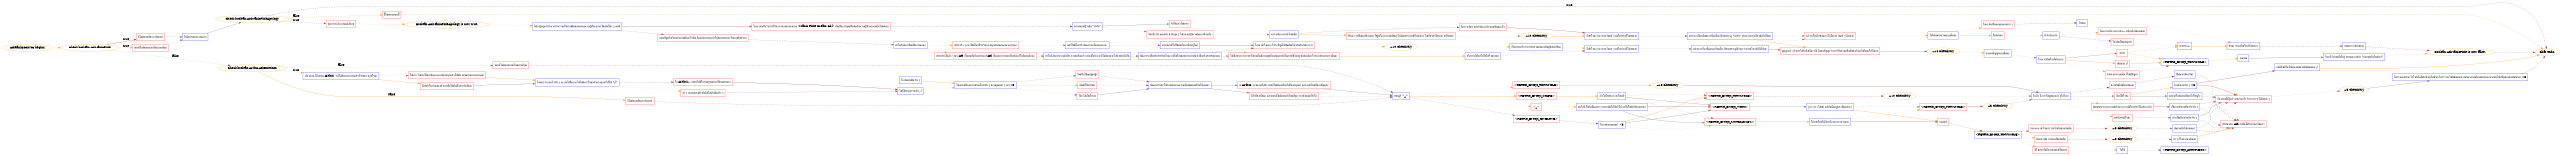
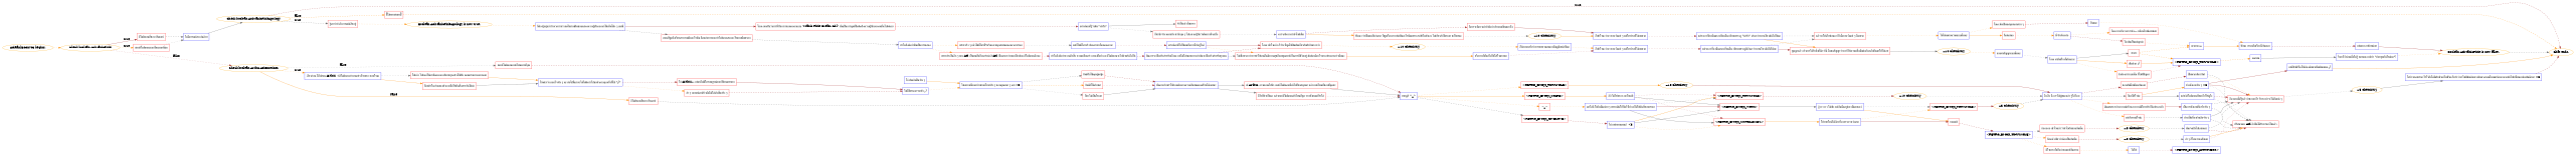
  digraph {
    rankdir=LR
    node [color=red shape=box]
    edge [color=darkorange style=dotted]
    "AoiRank3Convo3 begins." [color=orange shape=""]
    n2 [color=orange label="Check boolean AoiManicPixie" shape=""]
    n3 [label="ชอบอิโมติคอนแบบไหนมากที่สุด"]
    n4 [label="อิโมติคอนที่ชอบ เริ่มเลย!"]
    n5 [color=orange label="Check boolean ArthurAoiEmoticon" shape=""]
    n6 [color=blue label="ไม่มีอารมณ์จะเล่นด้วย"]
    n7 [color=blue label="เดี๋ยวก่อน นี่ไปสอน Arthur ว่าอีโมติคอนทำงานอย่างไรเหรอ ขอบใจนะ"]
    n8 [label="ชอบอิโมติคอนแบบไหนมากที่สุด"]
    n9 [label="อิโมติคอนที่ชอบ เริ่มเลย!"]
    n10 [color=orange label="Check boolean AoiManicPixieApology" shape=""]
    n11 [label="ใช่แล้ว ไปบอกให้เขานั่งลงและอธิบายทุกอย่างให้ฟัง ตอนแรกเขางงมากเลย"]
    n12 [label="ก็แค่ทำในส่วนของตัวเองเพื่อให้ทีมสื่อสารกันได้น่ะ"]
    n13 [color=blue label="ทายดูสิ ^_^"]
    "Chat ends." [color=orange shape=""]
    n15 [label="รู้เลยว่ากำลังอารมณ์เสียอยู่"]
    n16 [label="[ไม่ตอบสนอง]"]
    n17 [color=blue label="โอ้พระเจ้า ขอบใจจริง ๆ นะ ต่อไปนี้เขาจะได้ไม่คิดว่าไปขอท้าดวลทุกครั้งที่ใช้ \";)\""]
    n18 [label="<RETRO_EMOJI_GIVELOVE>"]
    n19 [label="^_^"]
    n20 [label="<RETRO_EMOJI_STARE>"]
    n21 [label="<RETRO_EMOJI_TINYSMILE>"]
    n22 [color=orange label="Boolean AoiManicPixieApology is now true." shape=""]
    n23 [label="ฮ่า ๆ บอกหน่อยสิว่ามันไม่ได้เกิดขึ้นจริง ๆ"]
    n24 [label="โอ้ Arthur... แต่คงไม่มีใครสมบูรณ์แบบไปหมดหรอก"]
    n25 [color=blue label="ไม่ แต่ขอบคุณนะ! <3"]
    n26 [color=blue label="เดาได้ดี ใช้อันนั้นบ่อย ๆ เพราะมันใช้ได้ทั่วไป แต่ไม่ใช่อันที่ชอบหรอก"]
    n27 [color=blue label="อิอิ ไม่ใช่หรอก เดาใหม่สิ"]
    n28 [color=orange label="+15 Chemistry" shape=""]
    n29 [color=blue label="ก็ต้องรู้อยู่แล้วสิ พวกเราสาวสดใสชวนฝันชอบแสดงความรู้สึกออกมาให้เห็นโต้ง ๆ เลยนี่"]
    n30 [color=blue label="ไม่มีใครนอกจากตัว ;)"]
    n31 [label="<RETRO_EMOJI_WINK>"]
    n32 [label="<RETRO_EMOJI_SUNGLASSES>"]
    n33 [label="<RETRO_EMOJI_TINYSMILE>"]
    n34 [color=blue label="ดิ๊ง ดิ๊ง ดิ๊ง เราได้ผู้ชนะแล้ว รู้ได้ไงอะ"]
    n35 [label="โอเค ยอมรับว่าการที่เรียกการแสดงออกแบบ \"Manic Pixie Dream Girl\" นั่นเป็นการพูดที่ลืมคิดถึงความรู้สึกของคนอื่นไปหน่อย"]
    n36 [label="ตอนที่พูดถึงเรียกสาวชวนฝันอะไรนั่น คือแค่อยากบอกว่าไม่ต้องแสดงอะไรแบบนั้นหรอก"]
    n37 [color=blue label="โอ้ มันเกิดขึ้นจริง ๆ"]
    n38 [color=blue label="ไม่อยากเชื่อเลยว่าเขาขอโทษจริง ๆ ขอบคุณมาก ๆ เลย <3"]
    n39 [color=blue label="อู้วววววว ไม่เชิง แต่อันนั้นอยู่แถวนั้นแหละ!"]
    n40 [color=blue label="ให้ทายใหม่ได้อีกครั้ง เพราะเราเจ๋งมาก"]
    n41 [color=orange label="+10 Chemistry" shape=""]
    n42 [label="ชอบอันนี้เหมือนกันเลย"]
    n43 [label="มันผสมระหว่างความน่ารักและความมีไหวพริบได้อย่างลงตัว"]
    n44 [label="แค่สังหรณ์ใจน่ะ"]
    n45 [label="ก็แค่ใส่ใจน่ะ"]
    n46 [color=blue label="อย่างน้อยก็รู้ว่ามัน \"น่ารัก\""]
    n47 [color=blue label="ทำไมถึงคิดว่านั่นเป็นการแสดง"]
    n48 [label="โอ้ย ไม่เป็นไรเลย"]
    n49 [label="ยินดีรับใช้คุณผู้หญิง"]
    n50 [label="ยินดีที่ได้ช่วยนะ"]
    n51 [label="ยอมแพ้"]
    n52 [label="<RETRO_EMOJI_TINYSMILE>"]
    n53 [color=blue label="เป็นพวกเดียวกัน!"]
    n54 [color=blue label="เป็นการสังเกตที่น่ารักจริง ๆ"]
    n55 [color=blue label="ช่างเป็นเรื่องเร้นลับจริง ๆ"]
    n56 [color=blue label="ช่างสังเกตจริง ๆ <3"]
    n57 [color=blue label="แค่ส่งอิโมติคอนที่ชอบไปให้ดูไง"]
    n58 [label="ก็น่ารักจริง หมายถึง น่ารักสุด ๆ ไปเลย แค่รู้สึกว่ามันยากที่จะเชื่อ"]
    n59 [label="จับได้แล้วงั้นเหรอ"]
    n60 [label="เพราะจริง ๆ แล้วไม่มีใครที่ร่าเริงและสนุกสนานตลอดเวลาหรอก"]
    n61 [label="เพราะข้างในลึก ๆ ของ Aoi เป็นคนที่แข็งแกร่งน่ะสิ Aoi เป็นมากกว่าเพลงป็อปและอีโมติคอนอีกนะ"]
    n62 [color=blue label="นั่นอาจช่วยเราให้รอดพ้นจากความสับสนตลอดชีวิตได้เลยนะ"]
    n63 [color=blue label="<RETRO_EMOJI_TINYSMILE>"]
    n64 [color=orange label="+5 Chemistry" shape=""]
    n65 [label="อืม ตอนนี้ก็รู้แล้วว่าชอบอะไร รับรองว่าจะไม่ลืมแน่ ๆ"]
    n66 [label="ปริศนาของ Aoi อีกชิ้นได้รับการแก้ไขแล้ว"]
    n67 [color=blue label="แต่ก็ยังมีเรื่องให้ต้องค้นหาเพิ่มเติมเสมอ ;)"]
    n68 [color=blue label="ควรจะตีความว่ายังไงดีเนี่ย"]
    n69 [color=blue label="แต่ก็ไม่มีใครจริงจังและน่าเบื่อตลอดเวลา"]
    n70 [color=blue label="ทำไมถึงคิดว่าความลึกซึ้ง ความแข็งแกร่ง เพลงป็อป และอิโมติคอนจะไปด้วยกันไม่ได้"]
    n71 [label="ดีใจที่ช่วยได้นะ แล้วชอบอีโมติคอนตัวไหนที่สุด จากทั้งหมดที่จำได้"]
    n72 [label="เฮ้ Arthur อาจพลาดไปบ้าง แต่อิโมติคอนที่ส่งไปก็น่าสนุกนะ แล้วแบบไหนที่ชอบที่สุดล่ะ"]
    n73 [label="อ้อออออ เข้าใจแล้วว่าทำไมถึงชอบอันนั้น"]
    n74 [label="ดีใจเหรอที่เห็นว่ายอมแพ้งั้นเหรอ"]
    n75 [label="นึกแล้วเชียวว่าต้องเป็นอันนั้น"]
    n76 [color=orange label="+5 Chemistry" shape=""]
    n77 [label="ฟังนะ เจ้าเป็นคนที่เก่งมาก ที่พูดเรื่องสาวเพ้อฝันอะไรนั่นเพราะสงสัยในตัวเอง ไม่เกี่ยวกับใครเลย ขอโทษนะ"]
    n78 [label="ก็ควรจะตีความว่าข้าคิดว่าเจ้ายอดเยี่ยมมากไง"]
    n79 [color=blue label="อย่างน้อยก็ไม่ใช่คนที่อยากไปอยู่ใกล้"]
    n80 [color=blue label="นั่นอาจจะเป็นจริงสำหรับเอ็งนะ แต่ไม่ได้หมายความว่ามันจะเป็นจริงสำหรับทุกคน"]
    n81 [color=orange label="+5 Chemistry" shape=""]
    n82 [color=blue label="ไม่ใช่"]
    n83 [color=orange label="+5 Chemistry" shape=""]
    n84 [color=blue label="ไม่ว่าจะเคยทำอะไรไว้ถึงได้มีตัวเข้ามาในชีวิต ก็หวังว่าจะไม่มีนักเดินทางข้ามเวลาคนไหนมาย้อนเวลากลับไปเปลี่ยนแปลงมันอีกนะ <3"]
    n85 [color=orange label="+10 Chemistry" shape=""]
    n86 [color=blue label="ก็เข้าใจนะว่าอาจเจอวันแย่ ๆ แต่ใครบ้างที่ไม่เคยเจอ"]
    n87 [label="ไม่เชื่อหรอกว่าการทำให้คนอื่นมีความสุขคือเหตุผลหลักในการมีชีวิตอยู่ มันต้องมีอะไรบางอย่างมากกว่านั้นนะ"]
    n88 [label="โอเค เข้าใจแล้ว ก็จริง ที่พูดไปนั่นมันเกี่ยวกับตัวข้ามากกว่า"]
    n89 [color=blue label="มันเจ๋งเป้งไปเลยเนอะ"]
    n90 [color=blue label="<RETRO_EMOJI_ANNOYED2>"]
    n91 [color=blue label="ฮ่า ๆ ก็ไม่ควรสงสัยเลย"]
    n92 [color=blue label="แต่จะเอาเรื่องนั้นมาลงที่คนอื่น เพียงเพราะดู \"น่ารัก\" เกินกว่าจะทนไหวมันไม่ได้นะ"]
    n93 [color=blue label="หรือบางทีก็แค่ไม่ได้ใส่ใจมากพอ"]
    n94 [color=orange label="+10 Chemistry" shape=""]
    n95 [label="พูดถูกแล้ว เจ้าควรได้รับสิ่งที่ดีกว่านี้ งั้นขอสัญญาว่าจะทำให้ความเชื่อมั่นต่อกันกลับคืนมาให้ได้เลย"]
    n96 [label="แล้วจะให้เก็บซ่อนเอาไว้เมื่อเจอวันแย่ ๆ งั้นเหรอ"]
    n97 [color=blue label="ก็เข้าใจนะว่าอาจเจอวันแย่ ๆ แต่ใครบ้างที่ไม่เคยเจอ"]
    n98 [color=blue label="ก็ต้องยอมรับว่าการทบทวนตนเองนั่นดูมีเสน่ห์ดีนะ"]
    n99 [color=orange label="+10 Chemistry" shape=""]
    n100 [color=blue label="ไม่ได้หมายความแบบนั้นนะ"]
    n101 [color=blue label="แต่จะเอาเรื่องนั้นมาลงที่คนอื่น เพียงเพราะดูดีเกินกว่าจะทนไหวมันไม่ได้นะ"]
    n102 [color=blue label="ชอบคำสัญญาแบบนั้นนะ"]
    n103 [label="ก็แค่เสนอ"]
    n104 [label="โอเค มันเป็นแค่มุกตลกห่วย ๆ"]
    n105 [color=blue label="โอเค มาลืมเรื่องนี้กันเถอะ"]
    n106 [color=blue label="นี่จริงจังเหรอ"]
    n107 [color=blue label="หืมมม"]
    n108 [label="ตกลง"]
    n109 [label="เห็นด้วย :)"]
    n110 [label="ถ้าต้องการแบบนั้น ก็ไม่มีปัญหา"]
    n111 [label="โอเค บางทีอาจจะกำลัง… หลีกเลี่ยงนิดหน่อย"]
    n112 [label="ไม่ มันเป็นแค่มุกน่ะ"]
    n113 [color=blue label="ฟังนะ เรามาลืมเรื่องนี้กันเถอะ"]
    n114 [color=blue label="<RETRO_EMOJI_TINYSMILE>"]
    n115 [color=blue label="เอาเหอะ..."]
    n116 [color=blue label="แค่ขอเวลาสักหน่อย"]
    n117 [color=blue label="คคกมน"]
    n118 [color=orange label="Boolean AoiManicPixie is now false." shape=""]
    n119 [color=blue label="(บอกไว้ก่อนเผื่อไม่รู้ คคกมน แปลว่า \"ค่อยคุยกันใหม่นะ\")"]
    "AoiRank3Convo3 begins." -> n2
    n2 -> n3 [label=true]
    n2 -> n4 [color=brown label=true style=solid]
    n2 -> n5 [color=brown label=false]
    n3 -> n6 [color=gray40]
    n4 -> n6 [color=gray40 style=dashed]
    n5 -> n7 [label=true]
    n5 -> n8 [color=gray40 label=false]
    n5 -> n9 [label=false style=solid]
    n6 -> n10 [color=gray40 style=solid]
    n7 -> n11 [color=gray40]
    n7 -> n12 [style=solid]
    n8 -> n13 [color=brown style=dashed]
    n9 -> n13 [color=gray40 style=dashed]
    n10 -> "Chat ends." [color=brown label=true style=dashed]
    n10 -> n15 [color=gray40 label=true style=dashed]
    n10 -> n16 [label=false style=dashed]
    n11 -> n17 [style=solid]
    n12 -> n17 [color=gray40 style=solid]
    n13 -> n18 [color=gray40 style=dashed]
    n13 -> n19
    n13 -> n20 [style=solid]
    n13 -> n21
    n15 -> n22
    n16 -> "Chat ends." [style=dashed]
    n17 -> n23
    n17 -> n24 [color=brown style=dashed]
    n18 -> n25 [color=brown style=dashed]
    n19 -> n26
    n20 -> n27 [style=solid]
    n21 -> n28 [style=solid]
    n22 -> n29
    n23 -> n30 [color=brown style=dashed]
    n24 -> n30 [color=brown style=solid]
    n25 -> n31 [color=gray40 style=solid]
    n25 -> n32
    n25 -> n33 [style=solid]
    n26 -> n31 [color=brown style=solid]
    n26 -> n32 [color=gray40 style=solid]
    n26 -> n33 [color=gray40]
    n27 -> n31 [color=gray40 style=solid]
    n27 -> n32 [color=brown]
    n27 -> n33 [color=brown]
    n28 -> n34 [color=brown style=solid]
    n29 -> n35 [color=brown style=solid]
    n29 -> n36 [color=gray40 style=dashed]
    n30 -> n38
    n31 -> n39 [color=gray40 style=solid]
    n32 -> n40 [style=solid]
    n33 -> n41 [color=brown style=dashed]
    n34 -> n42 [color=brown style=dashed]
    n34 -> n43
    n34 -> n44
    n34 -> n45 [color=gray40 style=dashed]
    n35 -> n46 [color=brown style=dashed]
    n36 -> n47 [color=gray40 style=dashed]
    n37 -> n38 [style=solid]
    n38 -> n48 [color=gray40]
    n38 -> n49 [color=gray40 style=dashed]
    n38 -> n50 [style=dashed]
    n39 -> n51 [style=solid]
    n39 -> n52 [color=gray40]
    n40 -> n51 [color=brown style=solid]
    n40 -> n52
    n41 -> n34 [color=gray40]
    n42 -> n53 [color=brown style=dashed]
    n43 -> n54 [color=brown style=solid]
    n44 -> n55 [color=gray40 style=dashed]
    n45 -> n56 [style=solid]
    n45 -> n57 [color=gray40 style=solid]
    n46 -> n58 [color=gray40]
    n46 -> n59 [color=gray40 style=solid]
    n47 -> n60
    n47 -> n61
    n48 -> n62 [color=gray40 style=solid]
    n49 -> n62 [color=brown style=dashed]
    n50 -> n62 [color=brown]
    n51 -> n63 [color=brown style=dashed]
    n52 -> n64 [color=brown style=solid]
    n53 -> n65
    n53 -> n66 [color=gray40 style=dashed]
    n54 -> n65 [color=gray40 style=dashed]
    n54 -> n66 [color=gray40 style=dashed]
    n55 -> n65 [color=gray40 style=solid]
    n55 -> n66 [color=gray40 style=dashed]
    n56 -> n65 [color=brown style=solid]
    n56 -> n66 [color=gray40]
    n56 -> n67 [color=brown style=solid]
    n57 -> n65 [color=brown style=dashed]
    n57 -> n66 [color=gray40]
    n58 -> n68 [color=gray40]
    n60 -> n69 [color=gray40]
    n61 -> n70 [color=brown]
    n62 -> n71 [color=gray40 style=solid]
    n62 -> n72 [color=gray40 style=solid]
    n63 -> n73 [color=gray40]
    n63 -> n74
    n63 -> n75
    n64 -> n34 [color=gray40 style=dashed]
    n65 -> n76 [color=gray40]
    n67 -> "Chat ends." [style=solid]
    n68 -> n77 [style=solid]
    n68 -> n78 [color=brown style=dashed]
    n69 -> n79 [color=brown]
    n70 -> n80 [color=brown style=dashed]
    n71 -> n13 [color=brown]
    n72 -> n13 [color=gray40 style=solid]
    n73 -> n81 [color=brown style=dashed]
    n74 -> n82
    n75 -> n83 [color=brown style=dashed]
    n76 -> n84 [color=gray40 style=solid]
    n77 -> n85 [color=gray40]
    n78 -> n86 [color=brown style=solid]
    n79 -> n87
    n79 -> n88 [color=brown style=solid]
    n80 -> n87 [color=gray40 style=dashed]
    n80 -> n88 [color=brown style=dashed]
    n81 -> n89 [color=gray40 style=dashed]
    n82 -> n90 [color=brown]
    n83 -> n91 [color=gray40]
    n84 -> "Chat ends." [color=brown style=dashed]
    n85 -> n86 [style=solid]
    n86 -> n92 [color=brown]
    n87 -> n93 [style=solid]
    n88 -> n94
    n89 -> n65 [color=gray40 style=dashed]
    n89 -> n66 [color=brown style=dashed]
    n91 -> n65 [color=brown]
    n91 -> n66 [style=solid]
    n92 -> n95 [style=solid]
    n92 -> n96 [color=gray40]
    n93 -> n97 [color=brown]
    n94 -> n98
    n95 -> n99 [color=gray40 style=solid]
    n96 -> n100
    n97 -> n101 [color=brown]
    n98 -> n97
    n99 -> n102
    n100 -> n103 [style=solid]
    n100 -> n104
    n101 -> n95 [color=brown style=solid]
    n101 -> n96 [color=gray40]
    n102 -> n105 [color=gray40]
    n103 -> n106
    n104 -> n107 [color=brown style=dashed]
    n105 -> n108 [color=gray40 style=solid]
    n105 -> n109 [style=solid]
    n105 -> n110
    n106 -> n111
    n106 -> n112 [color=brown style=dashed]
    n107 -> n113
    n108 -> n114 [style=dashed]
    n108 -> n115 [style=dashed]
    n109 -> n114 [style=solid]
    n110 -> n114 [color=brown]
    n112 -> n115
    n113 -> n116 [color=brown style=dashed]
    n114 -> n117 [style=dashed]
    n115 -> n113 [style=solid]
-   n116 -> n118 [color=brown style=dashed]
+   n116 -> n118 [color=brown style=solid]
    n117 -> n119 [color=gray40 style=solid]
    n118 -> "Chat ends." [color=gray40 style=dashed]
    n119 -> n118
  }
